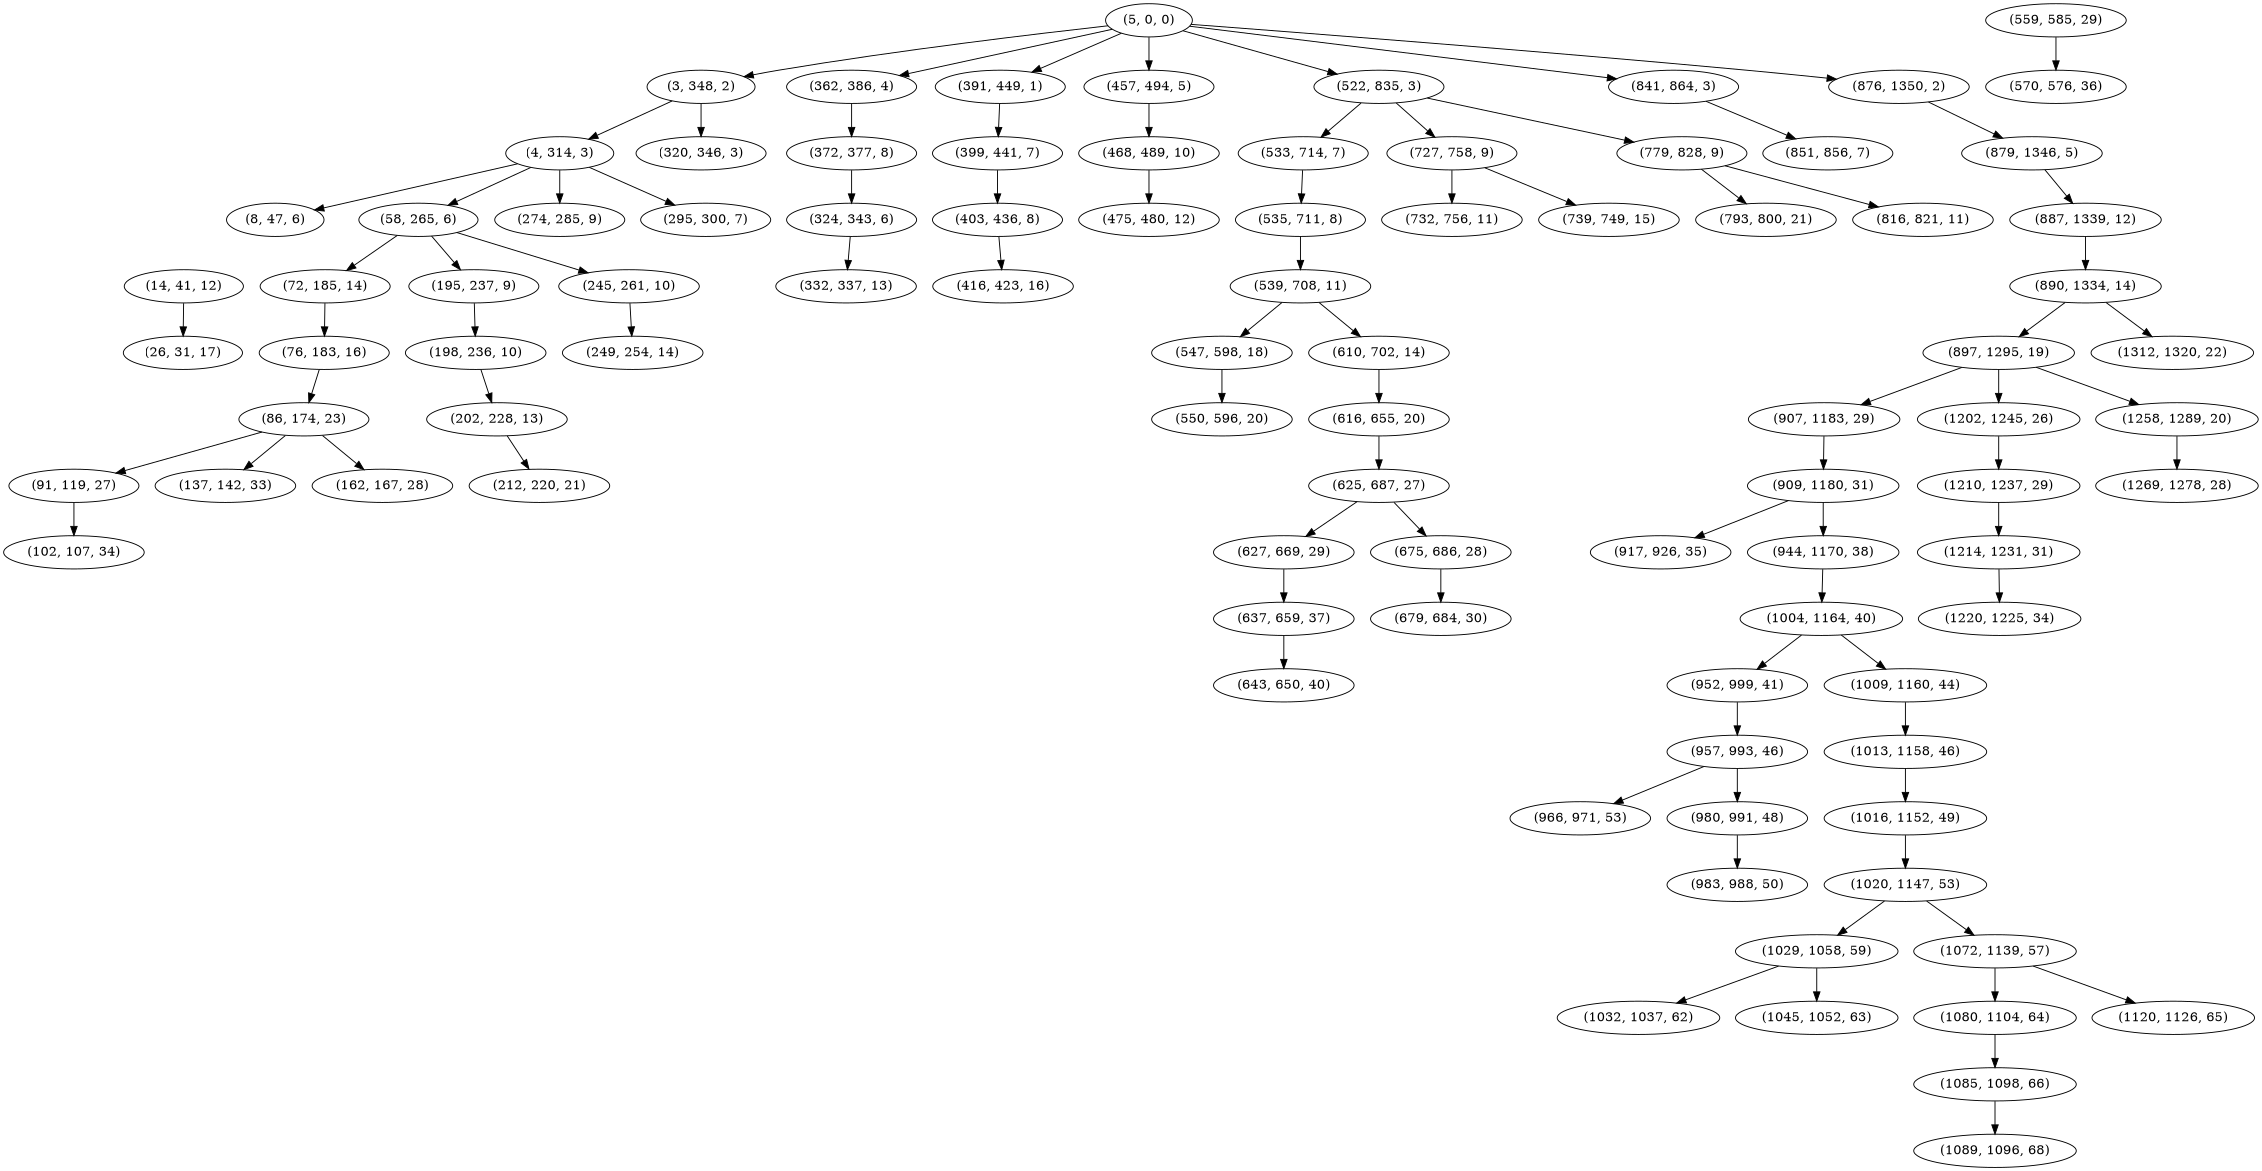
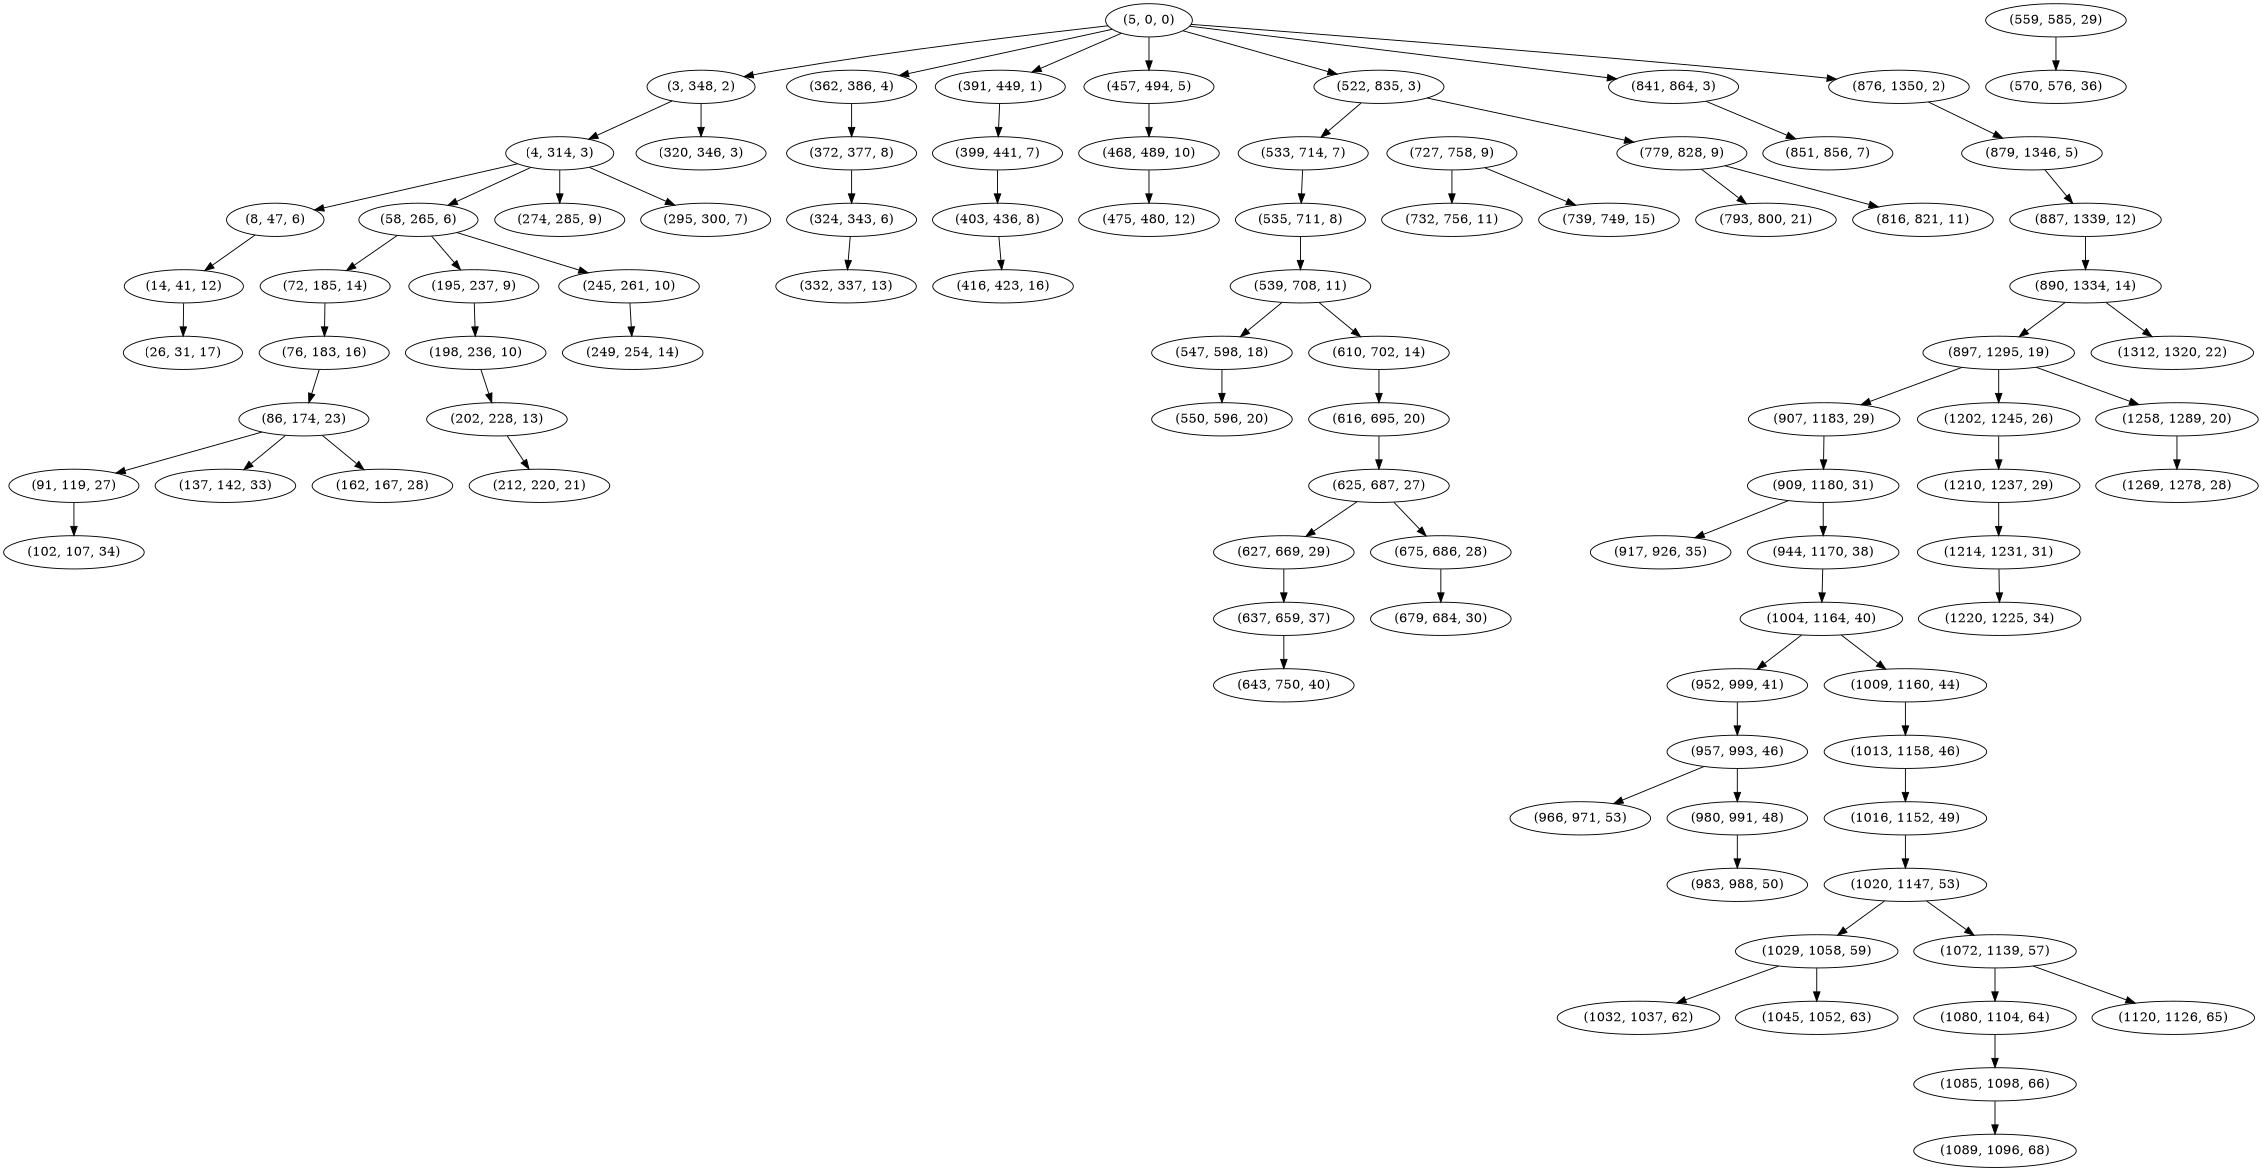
  digraph {
    n1 [label="(5, 0, 0)"]
    "(3, 348, 2)"
    "(362, 386, 4)"
    "(391, 449, 1)"
    "(457, 494, 5)"
    "(522, 835, 3)"
    "(841, 864, 3)"
    "(876, 1350, 2)"
    "(4, 314, 3)"
    "(320, 346, 3)"
    "(372, 377, 8)"
    "(399, 441, 7)"
    "(468, 489, 10)"
    "(533, 714, 7)"
    "(727, 758, 9)"
    "(779, 828, 9)"
    "(851, 856, 7)"
    "(879, 1346, 5)"
    "(8, 47, 6)"
    "(58, 265, 6)"
    "(274, 285, 9)"
    "(295, 300, 7)"
    n23 [label="(14, 41, 12)"]
    "(72, 185, 14)"
    "(195, 237, 9)"
    "(245, 261, 10)"
    "(26, 31, 17)"
    "(76, 183, 16)"
    "(198, 236, 10)"
    "(249, 254, 14)"
    "(86, 174, 23)"
    "(91, 119, 27)"
    "(137, 142, 33)"
    n34 [label="(162, 167, 28)"]
    "(102, 107, 34)"
    "(202, 228, 13)"
    "(212, 220, 21)"
    n38 [label="(332, 337, 13)"]
    "(324, 343, 6)"
    "(403, 436, 8)"
    "(416, 423, 16)"
    "(475, 480, 12)"
    "(535, 711, 8)"
    "(732, 756, 11)"
    "(739, 749, 15)"
    "(793, 800, 21)"
    "(816, 821, 11)"
    "(539, 708, 11)"
    "(547, 598, 18)"
    "(610, 702, 14)"
    "(550, 596, 20)"
-   "(616, 695, 20)" [label="(616, 655, 20)"]
+   "(616, 695, 20)"
    "(559, 585, 29)"
    "(570, 576, 36)"
    "(625, 687, 27)"
    "(627, 669, 29)"
    "(675, 686, 28)"
    "(637, 659, 37)"
    "(679, 684, 30)"
-   "(643, 650, 40)"
+   "(643, 650, 40)" [label="(643, 750, 40)"]
    "(887, 1339, 12)"
    "(890, 1334, 14)"
    "(897, 1295, 19)"
    "(1312, 1320, 22)"
    "(907, 1183, 29)"
    "(1202, 1245, 26)"
    "(1258, 1289, 20)"
    "(909, 1180, 31)"
    "(1210, 1237, 29)"
    "(1269, 1278, 28)"
    "(917, 926, 35)"
    "(944, 1170, 38)"
    "(1004, 1164, 40)"
    "(952, 999, 41)"
    "(957, 993, 46)"
    "(1009, 1160, 44)"
    "(966, 971, 53)"
    "(980, 991, 48)"
    "(983, 988, 50)"
    "(1013, 1158, 46)"
    "(1016, 1152, 49)"
    "(1020, 1147, 53)"
    "(1029, 1058, 59)"
    "(1072, 1139, 57)"
    "(1032, 1037, 62)"
    "(1045, 1052, 63)"
    "(1080, 1104, 64)"
    "(1120, 1126, 65)"
    "(1085, 1098, 66)"
    "(1089, 1096, 68)"
    "(1214, 1231, 31)"
    "(1220, 1225, 34)"
    n1 -> "(3, 348, 2)"
    n1 -> "(362, 386, 4)"
    n1 -> "(391, 449, 1)"
    n1 -> "(457, 494, 5)"
    n1 -> "(522, 835, 3)"
    n1 -> "(841, 864, 3)"
    n1 -> "(876, 1350, 2)"
    "(3, 348, 2)" -> "(4, 314, 3)"
    "(3, 348, 2)" -> "(320, 346, 3)"
    "(362, 386, 4)" -> "(372, 377, 8)"
    "(391, 449, 1)" -> "(399, 441, 7)"
    "(457, 494, 5)" -> "(468, 489, 10)"
    "(522, 835, 3)" -> "(533, 714, 7)"
-   "(522, 835, 3)" -> "(727, 758, 9)"
    "(522, 835, 3)" -> "(779, 828, 9)"
    "(841, 864, 3)" -> "(851, 856, 7)"
    "(876, 1350, 2)" -> "(879, 1346, 5)"
    "(4, 314, 3)" -> "(8, 47, 6)"
    "(4, 314, 3)" -> "(58, 265, 6)"
    "(4, 314, 3)" -> "(274, 285, 9)"
    "(4, 314, 3)" -> "(295, 300, 7)"
    "(372, 377, 8)" -> "(324, 343, 6)"
    "(399, 441, 7)" -> "(403, 436, 8)"
    "(468, 489, 10)" -> "(475, 480, 12)"
    "(533, 714, 7)" -> "(535, 711, 8)"
    "(727, 758, 9)" -> "(732, 756, 11)"
    "(727, 758, 9)" -> "(739, 749, 15)"
    "(779, 828, 9)" -> "(793, 800, 21)"
    "(779, 828, 9)" -> "(816, 821, 11)"
    "(879, 1346, 5)" -> "(887, 1339, 12)"
+   "(8, 47, 6)" -> n23
    "(58, 265, 6)" -> "(72, 185, 14)"
    "(58, 265, 6)" -> "(195, 237, 9)"
    "(58, 265, 6)" -> "(245, 261, 10)"
    n23 -> "(26, 31, 17)"
    "(72, 185, 14)" -> "(76, 183, 16)"
    "(195, 237, 9)" -> "(198, 236, 10)"
    "(245, 261, 10)" -> "(249, 254, 14)"
    "(76, 183, 16)" -> "(86, 174, 23)"
    "(198, 236, 10)" -> "(202, 228, 13)"
    "(86, 174, 23)" -> "(91, 119, 27)"
    "(86, 174, 23)" -> "(137, 142, 33)"
    "(86, 174, 23)" -> n34
    "(91, 119, 27)" -> "(102, 107, 34)"
    "(202, 228, 13)" -> "(212, 220, 21)"
    "(324, 343, 6)" -> n38
    "(403, 436, 8)" -> "(416, 423, 16)"
    "(535, 711, 8)" -> "(539, 708, 11)"
    "(539, 708, 11)" -> "(547, 598, 18)"
    "(539, 708, 11)" -> "(610, 702, 14)"
    "(547, 598, 18)" -> "(550, 596, 20)"
    "(610, 702, 14)" -> "(616, 695, 20)"
    "(616, 695, 20)" -> "(625, 687, 27)"
    "(559, 585, 29)" -> "(570, 576, 36)"
    "(625, 687, 27)" -> "(627, 669, 29)"
    "(625, 687, 27)" -> "(675, 686, 28)"
    "(627, 669, 29)" -> "(637, 659, 37)"
    "(675, 686, 28)" -> "(679, 684, 30)"
    "(637, 659, 37)" -> "(643, 650, 40)"
    "(887, 1339, 12)" -> "(890, 1334, 14)"
    "(890, 1334, 14)" -> "(897, 1295, 19)"
    "(890, 1334, 14)" -> "(1312, 1320, 22)"
    "(897, 1295, 19)" -> "(907, 1183, 29)"
    "(897, 1295, 19)" -> "(1202, 1245, 26)"
    "(897, 1295, 19)" -> "(1258, 1289, 20)"
    "(907, 1183, 29)" -> "(909, 1180, 31)"
    "(1202, 1245, 26)" -> "(1210, 1237, 29)"
    "(1258, 1289, 20)" -> "(1269, 1278, 28)"
    "(909, 1180, 31)" -> "(917, 926, 35)"
    "(909, 1180, 31)" -> "(944, 1170, 38)"
    "(1210, 1237, 29)" -> "(1214, 1231, 31)"
    "(944, 1170, 38)" -> "(1004, 1164, 40)"
    "(1004, 1164, 40)" -> "(952, 999, 41)"
    "(1004, 1164, 40)" -> "(1009, 1160, 44)"
    "(952, 999, 41)" -> "(957, 993, 46)"
    "(957, 993, 46)" -> "(966, 971, 53)"
    "(957, 993, 46)" -> "(980, 991, 48)"
    "(1009, 1160, 44)" -> "(1013, 1158, 46)"
    "(980, 991, 48)" -> "(983, 988, 50)"
    "(1013, 1158, 46)" -> "(1016, 1152, 49)"
    "(1016, 1152, 49)" -> "(1020, 1147, 53)"
    "(1020, 1147, 53)" -> "(1029, 1058, 59)"
    "(1020, 1147, 53)" -> "(1072, 1139, 57)"
    "(1029, 1058, 59)" -> "(1032, 1037, 62)"
    "(1029, 1058, 59)" -> "(1045, 1052, 63)"
    "(1072, 1139, 57)" -> "(1080, 1104, 64)"
    "(1072, 1139, 57)" -> "(1120, 1126, 65)"
    "(1080, 1104, 64)" -> "(1085, 1098, 66)"
    "(1085, 1098, 66)" -> "(1089, 1096, 68)"
    "(1214, 1231, 31)" -> "(1220, 1225, 34)"
  }
